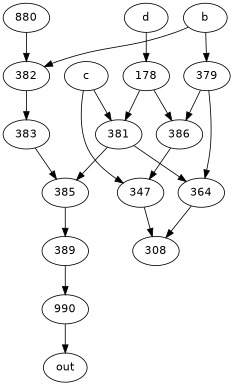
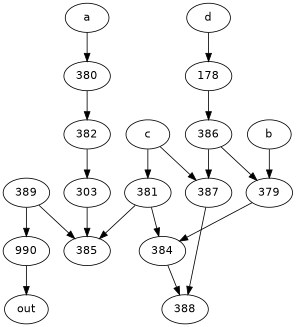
  strict digraph {
    fontname="DejaVu Sans"
    node [fontname="DejaVu Sans"]
    edge [fontname="DejaVu Sans"]
    n1 [label=990]
    out
-   380 [label=880]
+   a
+   380
    382
-   383
-   384 [label=364]
-   388 [label=308]
+   383 [label=303]
+   384
+   388
    385
    389
    b
    379
    386
-   387 [label=347]
+   387
    c
    381
    n17 [label=178]
    d
    n1 -> out
+   a -> 380
    380 -> 382
    382 -> 383
    383 -> 385
    384 -> 388
-   385 -> 389
+   389 -> 385
    389 -> n1
-   b -> 382
    b -> 379
    379 -> 384
-   379 -> 386
+   386 -> 379
    386 -> 387
    387 -> 388
    c -> 387
    c -> 381
    381 -> 384
    381 -> 385
    n17 -> 386
-   n17 -> 381
    d -> n17
  }
